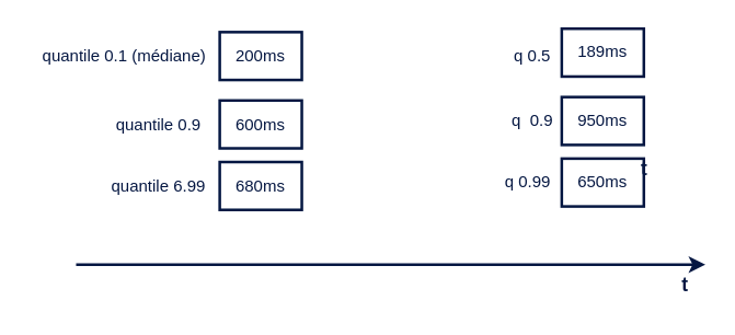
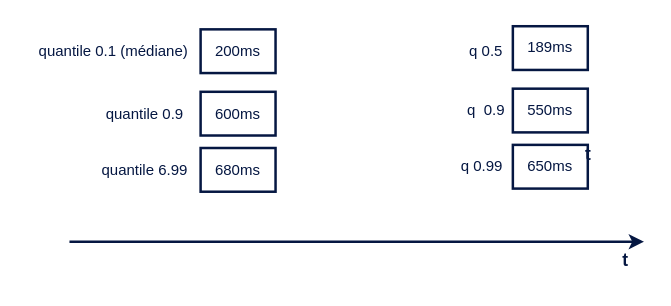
  <mxCell id="0" />
  <mxCell id="1" parent="0" />
  <mxCell id="2" value="&lt;div&gt;200ms&lt;/div&gt;" style="rounded=0;whiteSpace=wrap;html=1;strokeColor=#051742;strokeWidth=2;fontColor=#051742;" parent="1" vertex="1"><mxGeometry x="160" y="23" width="60" height="35" as="geometry" /></mxCell>
  <mxCell id="3" value="quantile 0.1 (médiane) " style="text;html=1;resizable=0;autosize=1;align=center;verticalAlign=middle;points=[];fillColor=none;strokeColor=none;rounded=0;strokeWidth=2;fontColor=#051742;" parent="1" vertex="1"><mxGeometry x="20" y="25.5" width="140" height="30" as="geometry" /></mxCell>
  <mxCell id="4" value="quantile 0.9 " style="text;html=1;resizable=0;autosize=1;align=center;verticalAlign=middle;points=[];fillColor=none;strokeColor=none;rounded=0;strokeWidth=2;fontColor=#051742;" parent="1" vertex="1"><mxGeometry x="70" y="75.5" width="90" height="30" as="geometry" /></mxCell>
  <mxCell id="5" value="quantile 6.99 " style="text;html=1;resizable=0;autosize=1;align=center;verticalAlign=middle;points=[];fillColor=none;strokeColor=none;rounded=0;strokeWidth=2;fontColor=#051742;" parent="1" vertex="1"><mxGeometry x="70" y="120.5" width="90" height="30" as="geometry" /></mxCell>
  <mxCell id="6" value="&lt;div&gt;600ms&lt;/div&gt;" style="rounded=0;whiteSpace=wrap;html=1;strokeColor=#051742;strokeWidth=2;fontColor=#051742;" parent="1" vertex="1"><mxGeometry x="160" y="73" width="60" height="35" as="geometry" /></mxCell>
  <mxCell id="7" value="&lt;div&gt;680ms&lt;/div&gt;" style="rounded=0;whiteSpace=wrap;html=1;strokeColor=#051742;strokeWidth=2;fontColor=#051742;" parent="1" vertex="1"><mxGeometry x="160" y="118" width="60" height="35" as="geometry" /></mxCell>
  <mxCell id="8" value="" style="endArrow=classic;html=1;rounded=0;strokeWidth=2;strokeColor=#051742;" parent="1" edge="1"><mxGeometry width="50" height="50" relative="1" as="geometry"><mxPoint x="55" y="193" as="sourcePoint" /><mxPoint x="515" y="193" as="targetPoint" /></mxGeometry></mxCell>
  <mxCell id="9" value="&lt;div&gt;189ms&lt;/div&gt;" style="rounded=0;whiteSpace=wrap;html=1;strokeColor=#051742;strokeWidth=2;fontColor=#051742;" parent="1" vertex="1"><mxGeometry x="410" y="20.5" width="60" height="35" as="geometry" /></mxCell>
  <mxCell id="10" value="q 0.5&amp;nbsp; " style="text;html=1;resizable=0;autosize=1;align=center;verticalAlign=middle;points=[];fillColor=none;strokeColor=none;rounded=0;strokeWidth=2;fontColor=#051742;" parent="1" vertex="1"><mxGeometry x="365" y="25.5" width="50" height="30" as="geometry" /></mxCell>
  <mxCell id="11" value="q&amp;nbsp; 0.9&amp;nbsp; " style="text;html=1;resizable=0;autosize=1;align=center;verticalAlign=middle;points=[];fillColor=none;strokeColor=none;rounded=0;strokeWidth=2;fontColor=#051742;" parent="1" vertex="1"><mxGeometry x="360" y="73" width="60" height="30" as="geometry" /></mxCell>
  <mxCell id="12" value="q 0.99 " style="text;html=1;resizable=0;autosize=1;align=center;verticalAlign=middle;points=[];fillColor=none;strokeColor=none;rounded=0;strokeWidth=2;fontColor=#051742;" parent="1" vertex="1"><mxGeometry x="355" y="118" width="60" height="30" as="geometry" /></mxCell>
- <mxCell id="13" value="&lt;div&gt;950ms&lt;/div&gt;" style="rounded=0;whiteSpace=wrap;html=1;strokeColor=#051742;strokeWidth=2;fontColor=#051742;" parent="1" vertex="1"><mxGeometry x="410" y="70.5" width="60" height="35" as="geometry" /></mxCell>
+ <mxCell id="13" value="&lt;div&gt;550ms&lt;/div&gt;" style="rounded=0;whiteSpace=wrap;html=1;strokeColor=#051742;strokeWidth=2;fontColor=#051742;" parent="1" vertex="1"><mxGeometry x="410" y="70.5" width="60" height="35" as="geometry" /></mxCell>
  <mxCell id="14" value="&lt;div&gt;650ms&lt;/div&gt;" style="rounded=0;whiteSpace=wrap;html=1;strokeColor=#051742;strokeWidth=2;fontColor=#051742;" parent="1" vertex="1"><mxGeometry x="410" y="115.5" width="60" height="35" as="geometry" /></mxCell>
  <mxCell id="15" value="&lt;font style=&quot;font-size: 14px;&quot;&gt;t&lt;/font&gt;" style="text;html=1;resizable=0;autosize=1;align=center;verticalAlign=middle;points=[];fillColor=none;strokeColor=none;rounded=0;strokeWidth=2;fontSize=10;fontColor=#051742;fontStyle=1" parent="1" vertex="1"><mxGeometry x="455" y="108" width="30" height="30" as="geometry" /></mxCell>
  <mxCell id="16" value="&lt;font style=&quot;font-size: 14px;&quot;&gt;t&lt;/font&gt;" style="text;html=1;resizable=0;autosize=1;align=center;verticalAlign=middle;points=[];fillColor=none;strokeColor=none;rounded=0;strokeWidth=2;fontSize=10;fontColor=#051742;fontStyle=1;labelBackgroundColor=default;" parent="1" vertex="1"><mxGeometry x="485" y="193" width="30" height="30" as="geometry" /></mxCell>
